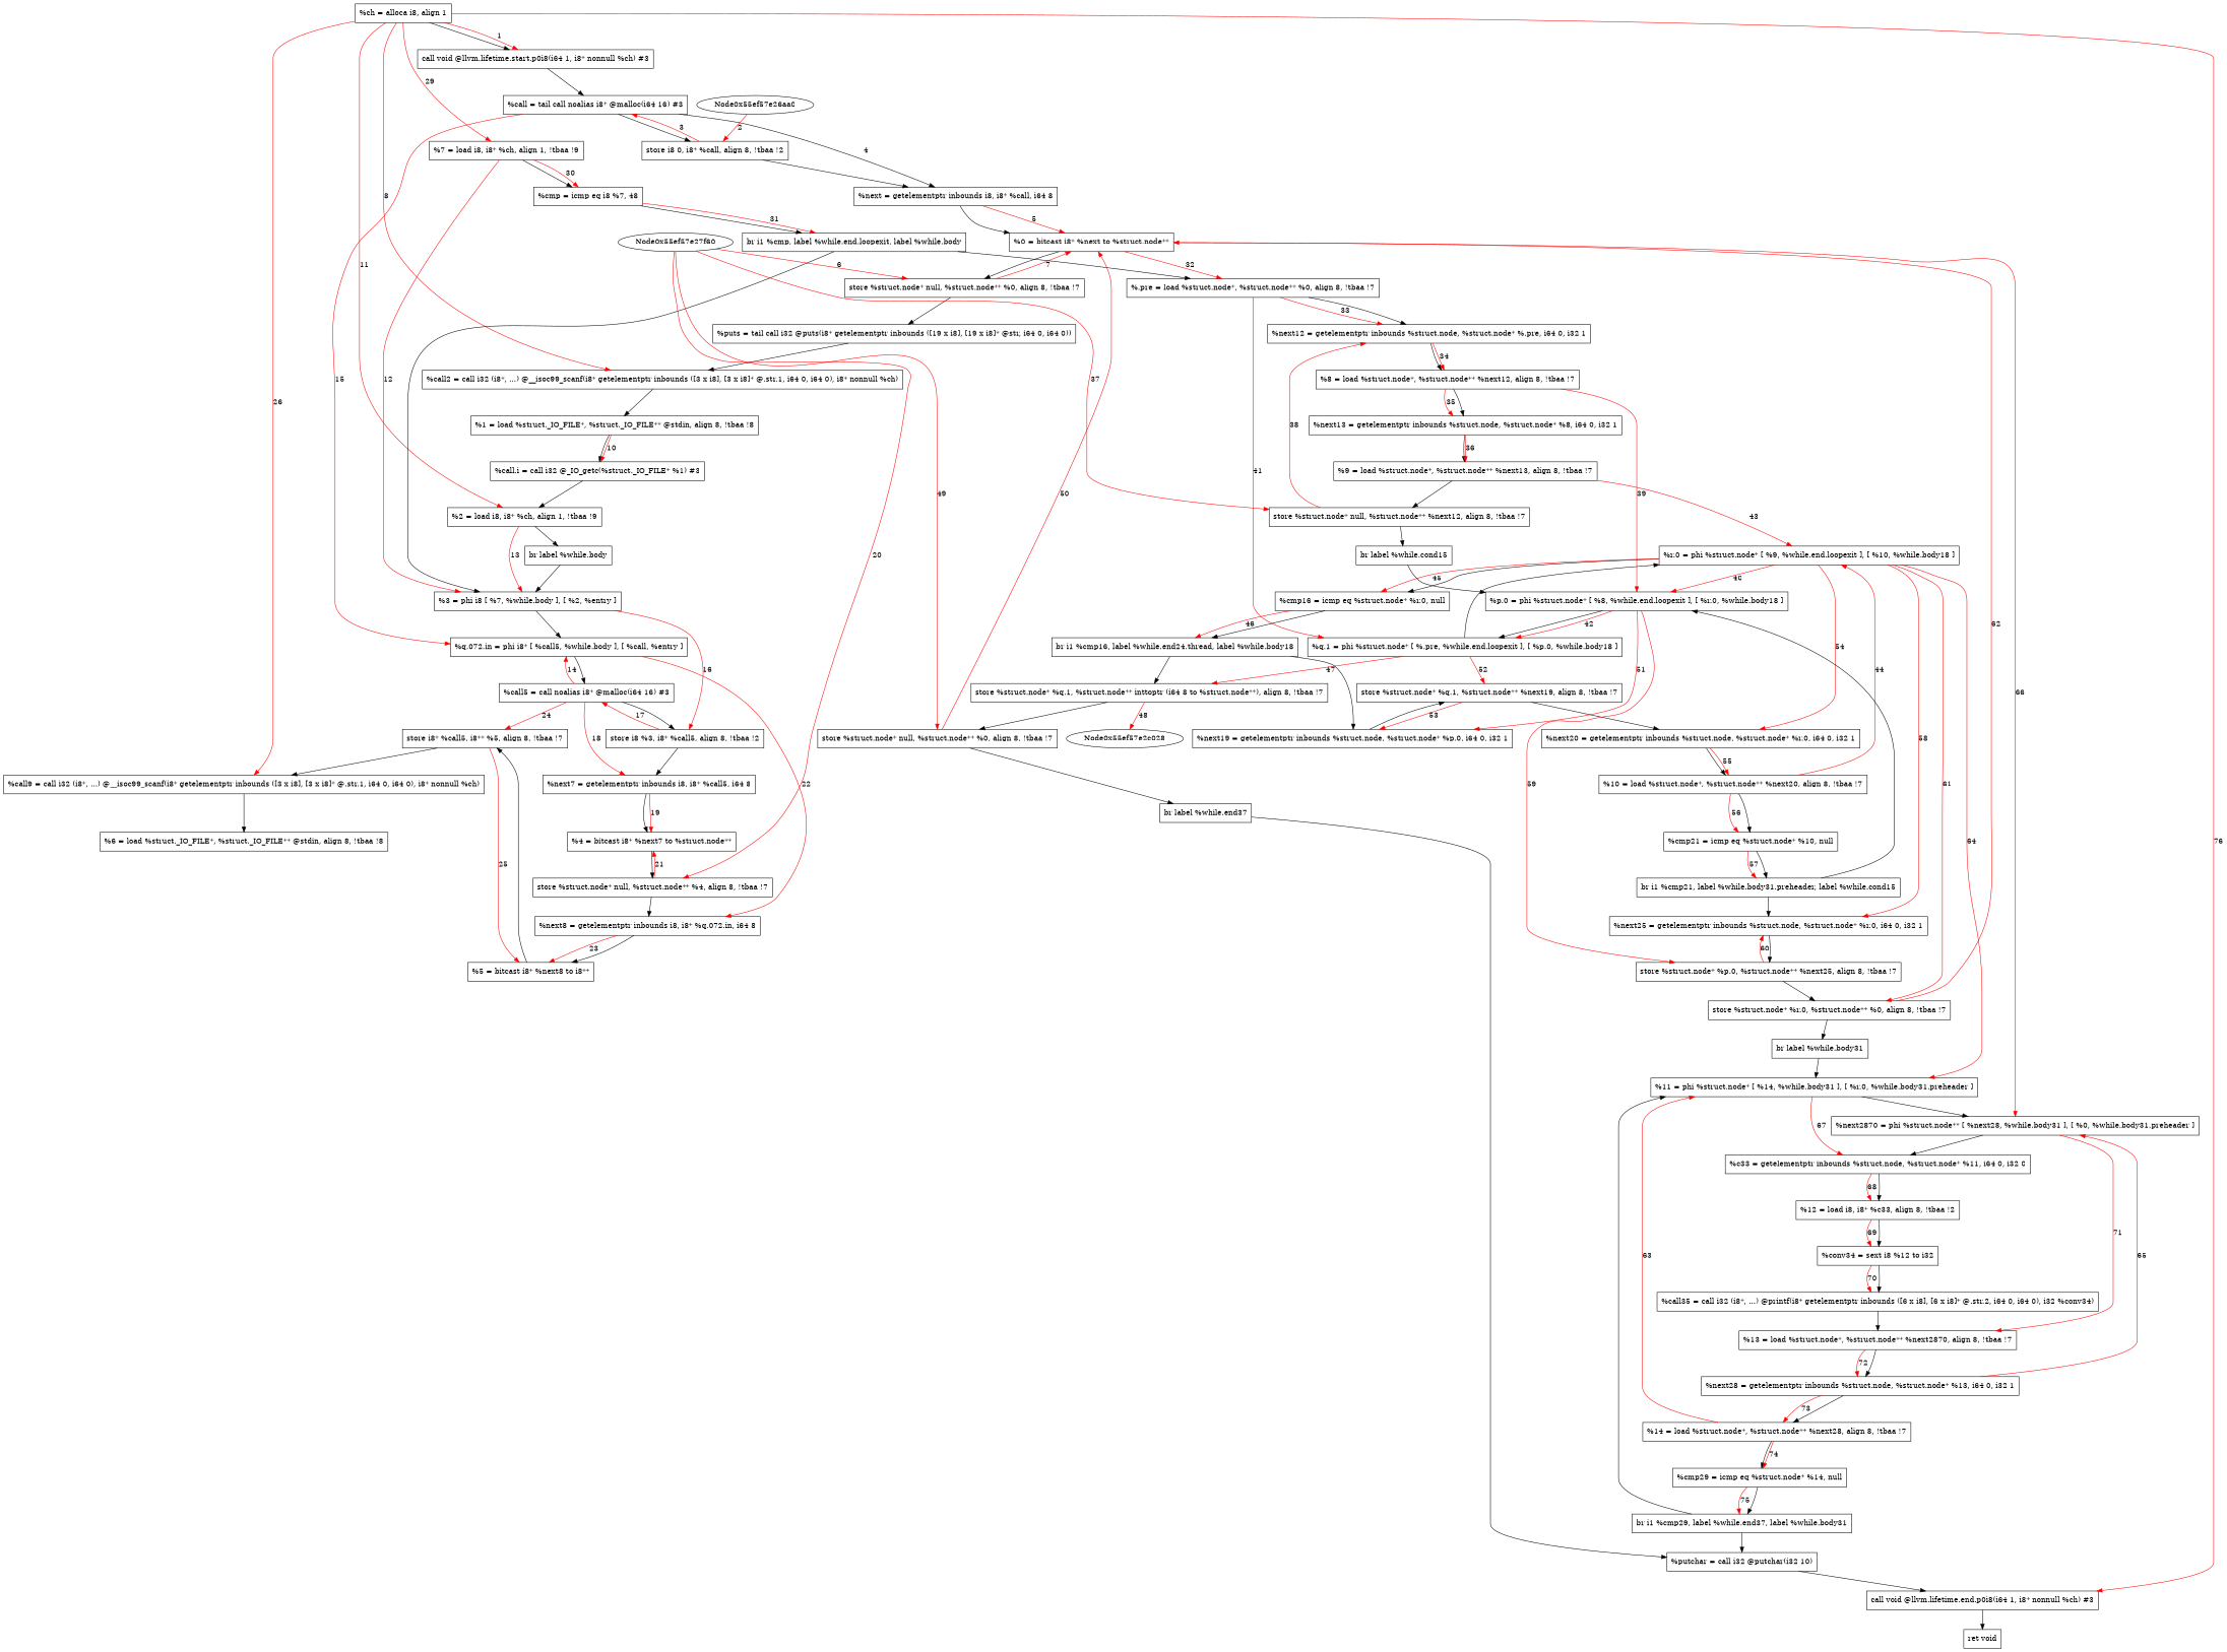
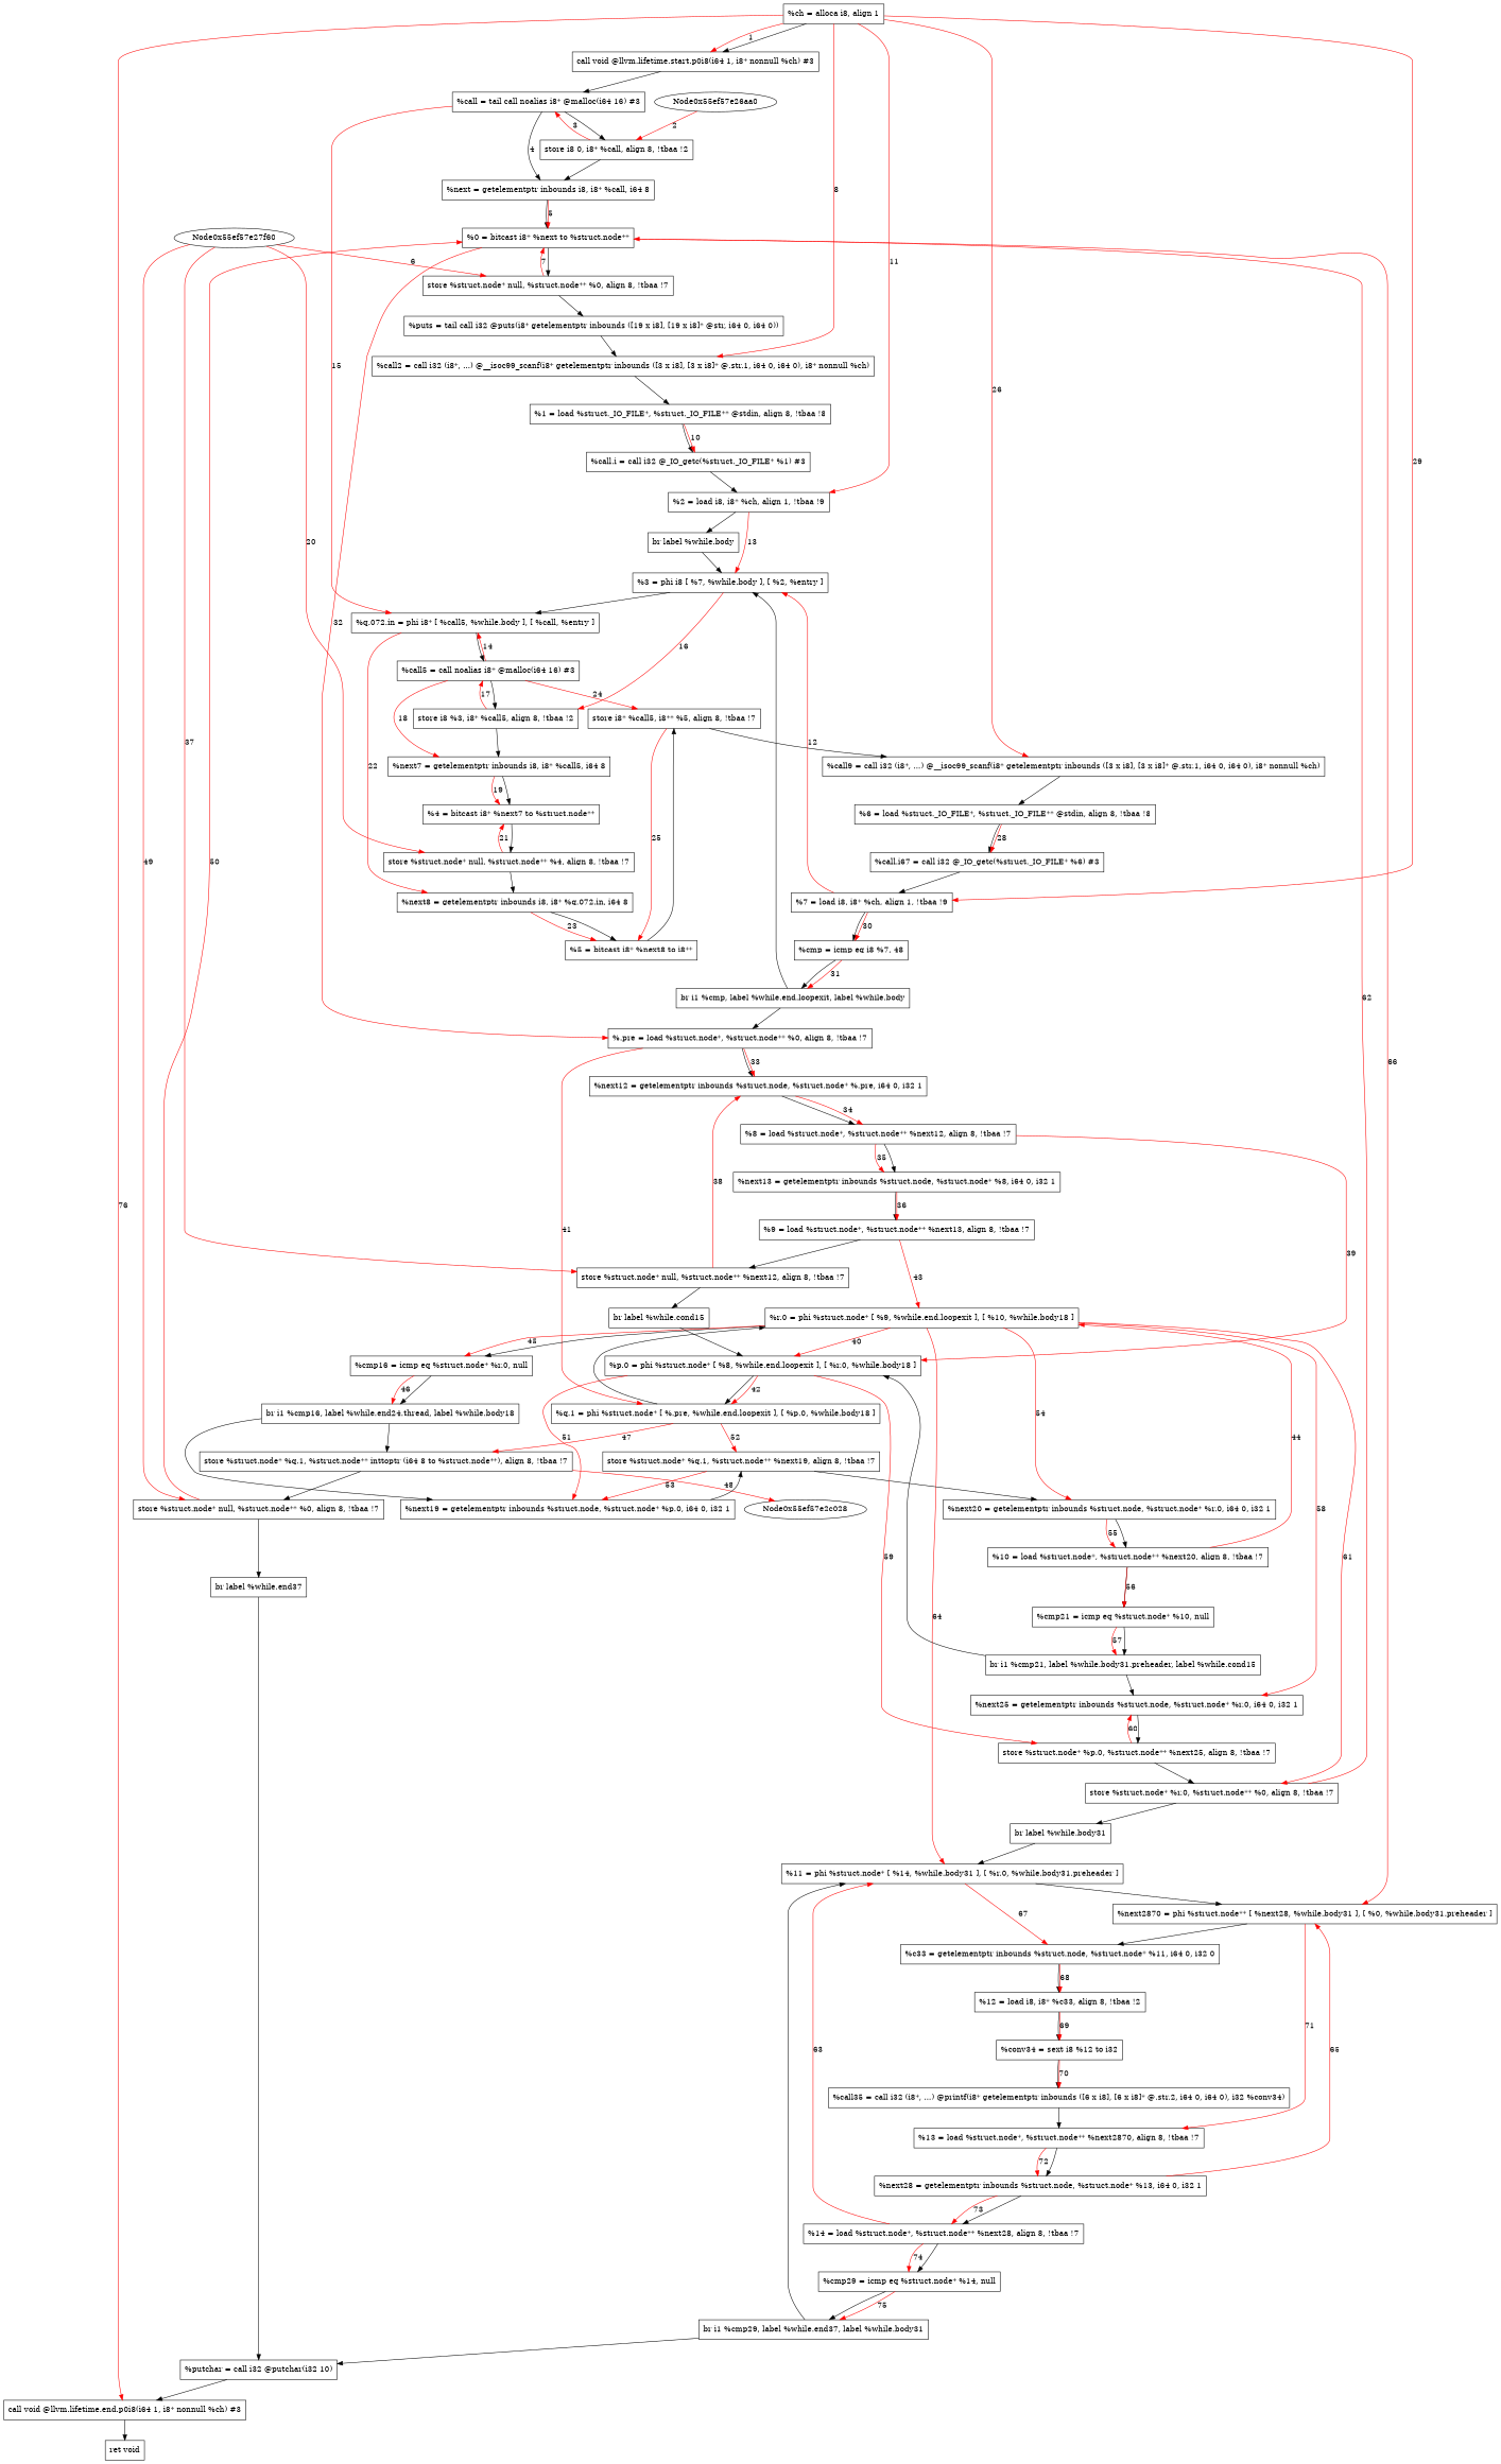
  digraph {
    node [shape=record]
    edge [color=red]
    n1 [label="  %ch = alloca i8, align 1"]
    n2 [label="  call void @llvm.lifetime.start.p0i8(i64 1, i8* nonnull %ch) #3"]
    n3 [label="  %call2 = call i32 (i8*, ...) @__isoc99_scanf(i8* getelementptr inbounds ([3 x i8], [3 x i8]* @.str.1, i64 0, i64 0), i8* nonnull %ch)"]
    n4 [label="  %2 = load i8, i8* %ch, align 1, !tbaa !9"]
    n5 [label="  %call9 = call i32 (i8*, ...) @__isoc99_scanf(i8* getelementptr inbounds ([3 x i8], [3 x i8]* @.str.1, i64 0, i64 0), i8* nonnull %ch)"]
    n6 [label="  %7 = load i8, i8* %ch, align 1, !tbaa !9"]
    n7 [label="  call void @llvm.lifetime.end.p0i8(i64 1, i8* nonnull %ch) #3"]
    n8 [label="  %call = tail call noalias i8* @malloc(i64 16) #3"]
    n9 [label="  %1 = load %struct._IO_FILE*, %struct._IO_FILE** @stdin, align 8, !tbaa !8"]
    n10 [label="  br label %while.body"]
    n11 [label="  %3 = phi i8 [ %7, %while.body ], [ %2, %entry ]"]
    n12 [label="  %6 = load %struct._IO_FILE*, %struct._IO_FILE** @stdin, align 8, !tbaa !8"]
    n13 [label="  %cmp = icmp eq i8 %7, 48"]
    n14 [label="  ret void"]
    n15 [label="  store i8 0, i8* %call, align 8, !tbaa !2"]
    n16 [label="  %next = getelementptr inbounds i8, i8* %call, i64 8"]
    n17 [label="  %q.072.in = phi i8* [ %call5, %while.body ], [ %call, %entry ]"]
    n18 [label="  %0 = bitcast i8* %next to %struct.node**"]
    n19 [label="  %call5 = call noalias i8* @malloc(i64 16) #3"]
    n20 [label="  %next8 = getelementptr inbounds i8, i8* %q.072.in, i64 8"]
    n21 [label="  store %struct.node* null, %struct.node** %0, align 8, !tbaa !7"]
    n22 [label="  %.pre = load %struct.node*, %struct.node** %0, align 8, !tbaa !7"]
    n23 [label="  %next2870 = phi %struct.node** [ %next28, %while.body31 ], [ %0, %while.body31.preheader ]"]
    n24 [label="  %puts = tail call i32 @puts(i8* getelementptr inbounds ([19 x i8], [19 x i8]* @str, i64 0, i64 0))"]
    n25 [label="  %next12 = getelementptr inbounds %struct.node, %struct.node* %.pre, i64 0, i32 1"]
    n26 [label="  %q.1 = phi %struct.node* [ %.pre, %while.end.loopexit ], [ %p.0, %while.body18 ]"]
    n27 [label="  %c33 = getelementptr inbounds %struct.node, %struct.node* %11, i64 0, i32 0"]
    n28 [label="  %13 = load %struct.node*, %struct.node** %next2870, align 8, !tbaa !7"]
    n29 [label="  %call.i = call i32 @_IO_getc(%struct._IO_FILE* %1) #3"]
    n30 [label="  store i8 %3, i8* %call5, align 8, !tbaa !2"]
    n31 [label="  %next7 = getelementptr inbounds i8, i8* %call5, i64 8"]
    n32 [label="  store i8* %call5, i8** %5, align 8, !tbaa !7"]
    n33 [label="  %5 = bitcast i8* %next8 to i8**"]
    n34 [label="  %4 = bitcast i8* %next7 to %struct.node**"]
    n35 [label="  store %struct.node* null, %struct.node** %4, align 8, !tbaa !7"]
+   n36 [label="  %call.i67 = call i32 @_IO_getc(%struct._IO_FILE* %6) #3"]
    n37 [label="  br i1 %cmp, label %while.end.loopexit, label %while.body"]
    n38 [label="  %8 = load %struct.node*, %struct.node** %next12, align 8, !tbaa !7"]
    n39 [label="  %r.0 = phi %struct.node* [ %9, %while.end.loopexit ], [ %10, %while.body18 ]"]
    n40 [label="  store %struct.node* %q.1, %struct.node** inttoptr (i64 8 to %struct.node**), align 8, !tbaa !7"]
    n41 [label="  store %struct.node* %q.1, %struct.node** %next19, align 8, !tbaa !7"]
    n42 [label="  %next13 = getelementptr inbounds %struct.node, %struct.node* %8, i64 0, i32 1"]
    n43 [label="  %p.0 = phi %struct.node* [ %8, %while.end.loopexit ], [ %r.0, %while.body18 ]"]
    n44 [label="  %9 = load %struct.node*, %struct.node** %next13, align 8, !tbaa !7"]
    n45 [label="  %next19 = getelementptr inbounds %struct.node, %struct.node* %p.0, i64 0, i32 1"]
    n46 [label="  store %struct.node* %p.0, %struct.node** %next25, align 8, !tbaa !7"]
    n47 [label="  store %struct.node* null, %struct.node** %next12, align 8, !tbaa !7"]
    n48 [label="  br label %while.cond15"]
    n49 [label="  %cmp16 = icmp eq %struct.node* %r.0, null"]
    n50 [label="  %next20 = getelementptr inbounds %struct.node, %struct.node* %r.0, i64 0, i32 1"]
    n51 [label="  %next25 = getelementptr inbounds %struct.node, %struct.node* %r.0, i64 0, i32 1"]
    n52 [label="  store %struct.node* %r.0, %struct.node** %0, align 8, !tbaa !7"]
    n53 [label="  %11 = phi %struct.node* [ %14, %while.body31 ], [ %r.0, %while.body31.preheader ]"]
    n54 [label="  store %struct.node* null, %struct.node** %0, align 8, !tbaa !7"]
    Node0x55ef57e2c028 [shape=""]
    n56 [label="  br i1 %cmp16, label %while.end24.thread, label %while.body18"]
    n57 [label="  %10 = load %struct.node*, %struct.node** %next20, align 8, !tbaa !7"]
    n58 [label="  br label %while.body31"]
    n59 [label="  br label %while.end37"]
    n60 [label="  %putchar = call i32 @putchar(i32 10)"]
    n61 [label="  %cmp21 = icmp eq %struct.node* %10, null"]
    n62 [label="  br i1 %cmp21, label %while.body31.preheader, label %while.cond15"]
    n63 [label="  %12 = load i8, i8* %c33, align 8, !tbaa !2"]
    n64 [label="  %next28 = getelementptr inbounds %struct.node, %struct.node* %13, i64 0, i32 1"]
    n65 [label="  %conv34 = sext i8 %12 to i32"]
    n66 [label="  %call35 = call i32 (i8*, ...) @printf(i8* getelementptr inbounds ([6 x i8], [6 x i8]* @.str.2, i64 0, i64 0), i32 %conv34)"]
    n67 [label="  %14 = load %struct.node*, %struct.node** %next28, align 8, !tbaa !7"]
    n68 [label="  %cmp29 = icmp eq %struct.node* %14, null"]
    n69 [label="  br i1 %cmp29, label %while.end37, label %while.body31"]
    Node0x55ef57e26aa0 [shape=""]
    Node0x55ef57e27f60 [shape=""]
    n1 -> n2 [color=""]
    n1 -> n2 [label=1]
    n1 -> n3 [label=8]
    n1 -> n4 [label=11]
    n1 -> n5 [label=26]
    n1 -> n6 [label=29]
    n1 -> n7 [label=76]
    n2 -> n8 [color=""]
    n3 -> n9 [color=""]
    n4 -> n10 [color=""]
    n4 -> n11 [label=13]
    n5 -> n12 [color=""]
    n6 -> n11 [label=12]
    n6 -> n13 [color=""]
    n6 -> n13 [label=30]
    n7 -> n14 [color=""]
    n8 -> n15 [color=""]
    n8 -> n16 [color=black label=4]
    n8 -> n17 [label=15]
    n9 -> n29 [color=""]
    n9 -> n29 [label=10]
    n10 -> n11 [color=""]
    n11 -> n17 [color=""]
    n11 -> n30 [label=16]
+   n12 -> n36 [color=""]
+   n12 -> n36 [label=28]
    n13 -> n37 [color=""]
    n13 -> n37 [label=31]
    n15 -> n8 [label=3]
    n15 -> n16 [color=""]
    n16 -> n18 [color=""]
    n16 -> n18 [label=5]
    n17 -> n19 [color=""]
    n17 -> n20 [label=22]
    n18 -> n21 [color=""]
    n18 -> n22 [label=32]
    n18 -> n23 [label=66]
    n19 -> n17 [label=14]
    n19 -> n30 [color=""]
    n19 -> n31 [label=18]
    n19 -> n32 [label=24]
    n20 -> n33 [color=""]
    n20 -> n33 [label=23]
    n21 -> n18 [label=7]
    n21 -> n24 [color=""]
    n22 -> n25 [color=""]
    n22 -> n25 [label=33]
    n22 -> n26 [label=41]
    n23 -> n27 [color=""]
    n23 -> n28 [label=71]
    n24 -> n3 [color=""]
    n25 -> n38 [color=""]
    n25 -> n38 [label=34]
    n26 -> n39 [color=""]
    n26 -> n40 [label=47]
    n26 -> n41 [label=52]
    n27 -> n63 [color=""]
    n27 -> n63 [label=68]
    n28 -> n64 [color=""]
    n28 -> n64 [label=72]
    n29 -> n4 [color=""]
    n30 -> n19 [label=17]
    n30 -> n31 [color=""]
    n31 -> n34 [color=""]
    n31 -> n34 [label=19]
    n32 -> n5 [color=""]
    n32 -> n33 [label=25]
    n33 -> n32 [color=""]
    n34 -> n35 [color=""]
    n35 -> n20 [color=""]
    n35 -> n34 [label=21]
+   n36 -> n6 [color=""]
    n37 -> n11 [color=""]
    n37 -> n22 [color=""]
    n38 -> n42 [color=""]
    n38 -> n42 [label=35]
    n38 -> n43 [label=39]
    n39 -> n43 [label=40]
    n39 -> n49 [color=""]
    n39 -> n49 [label=45]
    n39 -> n50 [label=54]
    n39 -> n51 [label=58]
    n39 -> n52 [label=61]
    n39 -> n53 [label=64]
    n40 -> n54 [color=""]
    n40 -> Node0x55ef57e2c028 [label=48]
    n41 -> n45 [label=53]
    n41 -> n50 [color=""]
    n42 -> n44 [color=""]
    n42 -> n44 [label=36]
    n43 -> n26 [color=""]
    n43 -> n26 [label=42]
    n43 -> n45 [label=51]
    n43 -> n46 [label=59]
    n44 -> n39 [label=43]
    n44 -> n47 [color=""]
    n45 -> n41 [color=""]
    n46 -> n51 [label=60]
    n46 -> n52 [color=""]
    n47 -> n25 [label=38]
    n47 -> n48 [color=""]
    n48 -> n43 [color=""]
    n49 -> n56 [color=""]
    n49 -> n56 [label=46]
    n50 -> n57 [color=""]
    n50 -> n57 [label=55]
    n51 -> n46 [color=""]
    n52 -> n18 [label=62]
    n52 -> n58 [color=""]
    n53 -> n23 [color=""]
    n53 -> n27 [label=67]
    n54 -> n18 [label=50]
    n54 -> n59 [color=""]
    n56 -> n40 [color=""]
    n56 -> n45 [color=""]
    n57 -> n39 [label=44]
    n57 -> n61 [color=""]
    n57 -> n61 [label=56]
    n58 -> n53 [color=""]
    n59 -> n60 [color=""]
    n60 -> n7 [color=""]
    n61 -> n62 [color=""]
    n61 -> n62 [label=57]
    n62 -> n43 [color=""]
    n62 -> n51 [color=""]
    n63 -> n65 [color=""]
    n63 -> n65 [label=69]
    n64 -> n23 [label=65]
    n64 -> n67 [color=""]
    n64 -> n67 [label=73]
    n65 -> n66 [color=""]
    n65 -> n66 [label=70]
    n66 -> n28 [color=""]
    n67 -> n53 [label=63]
    n67 -> n68 [color=""]
    n67 -> n68 [label=74]
    n68 -> n69 [color=""]
    n68 -> n69 [label=75]
    n69 -> n53 [color=""]
    n69 -> n60 [color=""]
    Node0x55ef57e26aa0 -> n15 [label=2]
    Node0x55ef57e27f60 -> n21 [label=6]
    Node0x55ef57e27f60 -> n35 [label=20]
    Node0x55ef57e27f60 -> n47 [label=37]
    Node0x55ef57e27f60 -> n54 [label=49]
  }
